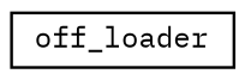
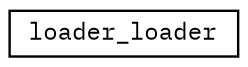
  digraph {
    rankdir=LR
    fontname="IBM Plex Mono"
-   n1 [color=black fillcolor=white fontname="IBM Plex Mono" fontsize=10 height=0.2 label=off_loader shape=record style=filled width=0.4]
+   n1 [color=black fillcolor=white fontname="IBM Plex Mono" fontsize=10 height=0.2 label=loader_loader shape=record style=filled width=0.4]
  }
